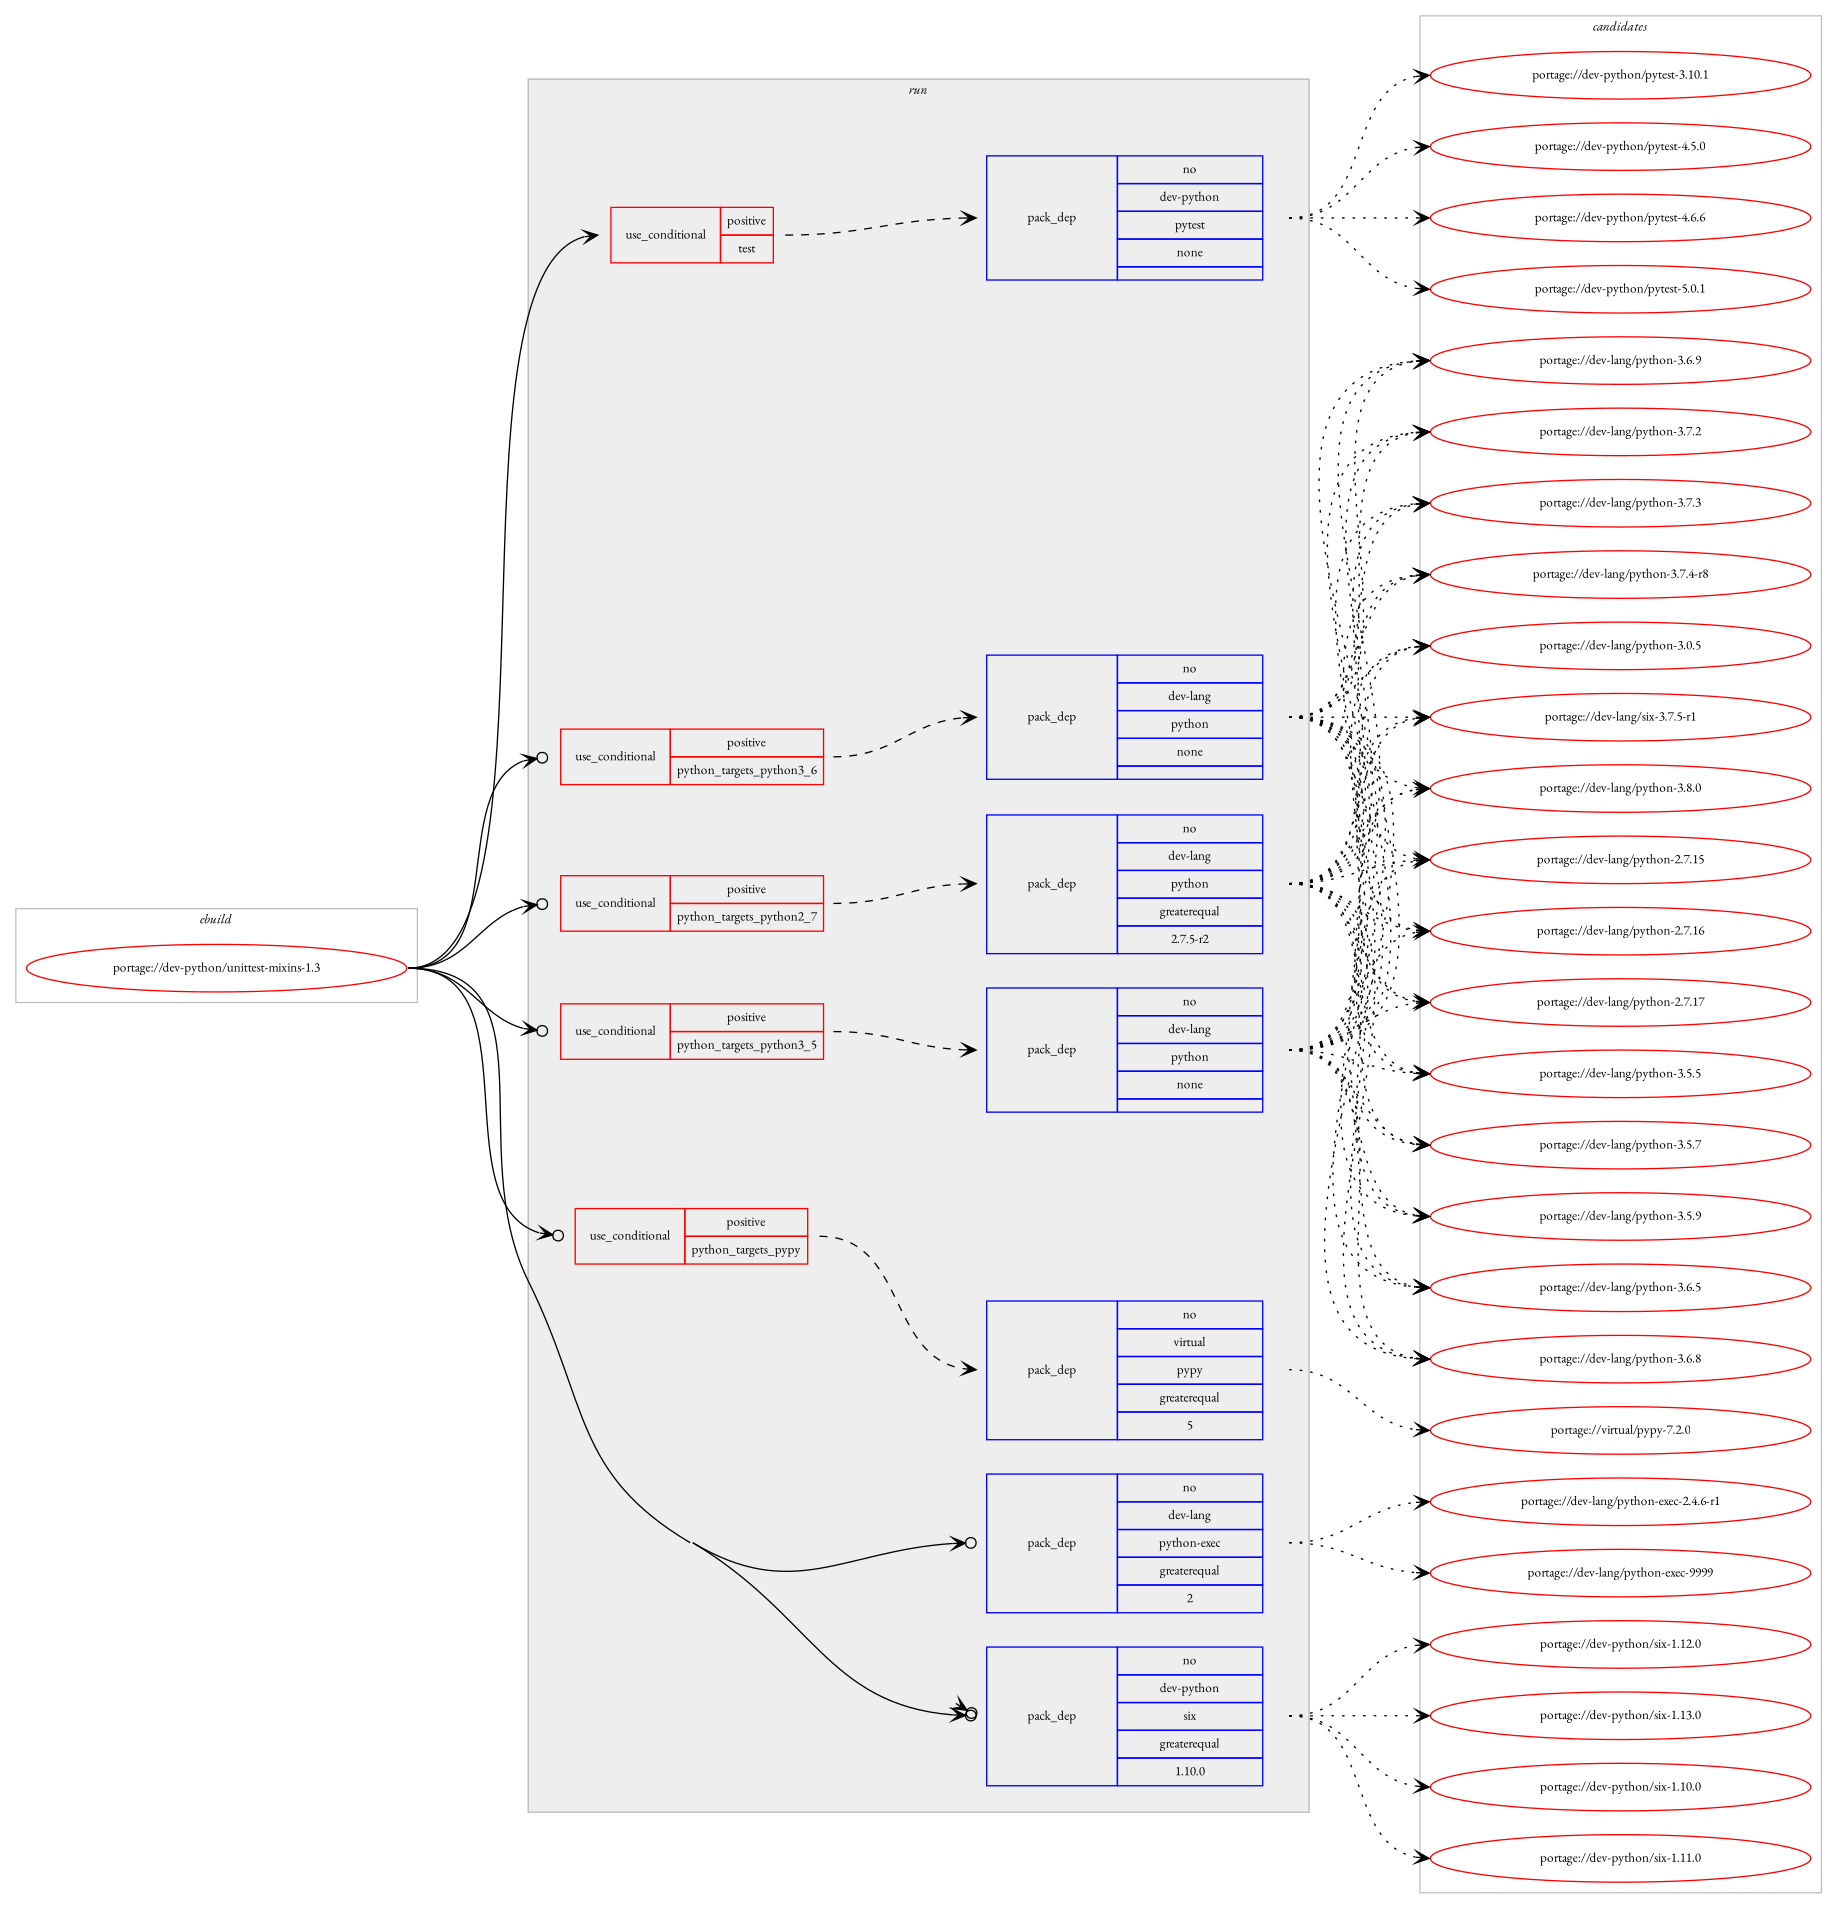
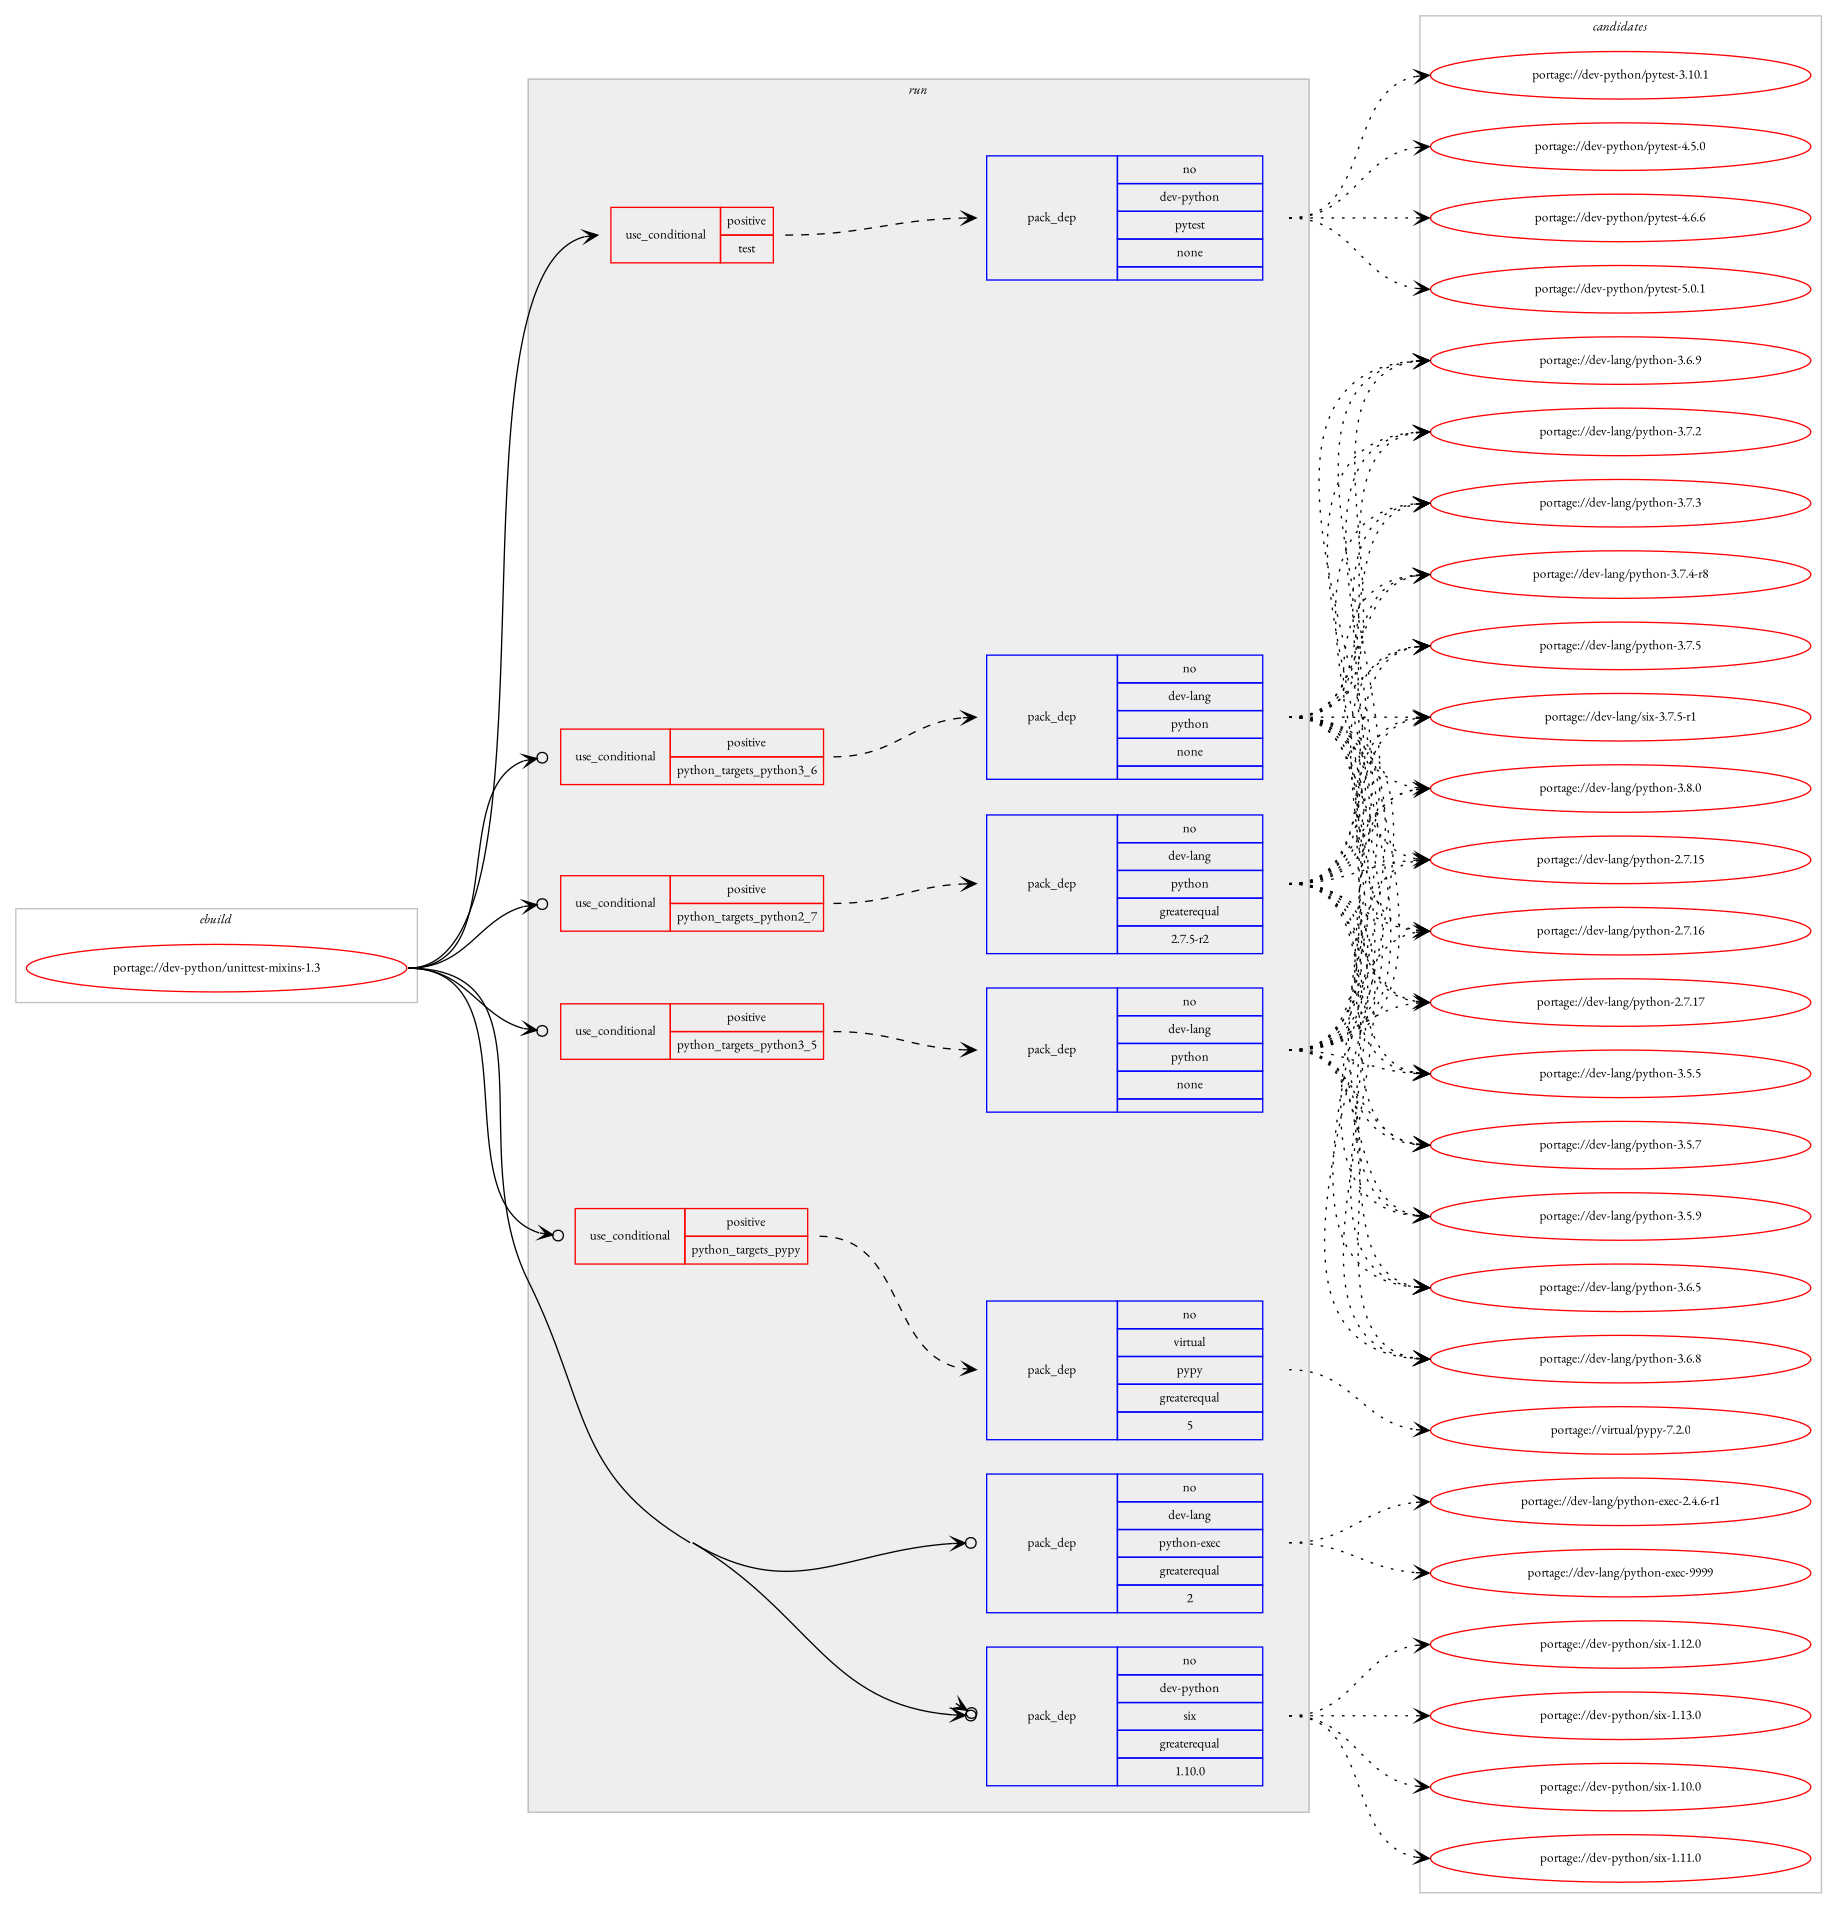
  digraph {
    compound=true
    concentrate=true
    fontname="EB Garamond"
    fontsize=10
    newrank=true
    rankdir=LR
    ranksep=1.5
    node [color=red fontname="EB Garamond" fontsize=10]
    edge [arrowhead=vee fontname="EB Garamond" headport=w style=dotted tailport=e weight=100]
    n1 [label="portage://dev-python/unittest-mixins-1.3" width=4]
    n2 [color=blue label=<<TABLE BORDER="0" CELLBORDER="1" CELLSPACING="0" CELLPADDING="4" WIDTH="220"><TR><TD ROWSPAN="6" CELLPADDING="30">pack_dep</TD></TR><TR><TD WIDTH="110">no</TD></TR><TR><TD>dev-python</TD></TR><TR><TD>pytest</TD></TR><TR><TD>none</TD></TR><TR><TD></TD></TR></TABLE>> shape=none]
    n3 [label=<<TABLE BORDER="0" CELLBORDER="1" CELLSPACING="0" CELLPADDING="4"><TR><TD ROWSPAN="3" CELLPADDING="10">use_conditional</TD></TR><TR><TD>positive</TD></TR><TR><TD>test</TD></TR></TABLE>> shape=none]
    n4 [color=blue label=<<TABLE BORDER="0" CELLBORDER="1" CELLSPACING="0" CELLPADDING="4" WIDTH="220"><TR><TD ROWSPAN="6" CELLPADDING="30">pack_dep</TD></TR><TR><TD WIDTH="110">no</TD></TR><TR><TD>virtual</TD></TR><TR><TD>pypy</TD></TR><TR><TD>greaterequal</TD></TR><TR><TD>5</TD></TR></TABLE>> shape=none]
    n5 [label=<<TABLE BORDER="0" CELLBORDER="1" CELLSPACING="0" CELLPADDING="4"><TR><TD ROWSPAN="3" CELLPADDING="10">use_conditional</TD></TR><TR><TD>positive</TD></TR><TR><TD>python_targets_pypy</TD></TR></TABLE>> shape=none]
    n6 [color=blue label=<<TABLE BORDER="0" CELLBORDER="1" CELLSPACING="0" CELLPADDING="4" WIDTH="220"><TR><TD ROWSPAN="6" CELLPADDING="30">pack_dep</TD></TR><TR><TD WIDTH="110">no</TD></TR><TR><TD>dev-lang</TD></TR><TR><TD>python</TD></TR><TR><TD>greaterequal</TD></TR><TR><TD>2.7.5-r2</TD></TR></TABLE>> shape=none]
    n7 [label=<<TABLE BORDER="0" CELLBORDER="1" CELLSPACING="0" CELLPADDING="4"><TR><TD ROWSPAN="3" CELLPADDING="10">use_conditional</TD></TR><TR><TD>positive</TD></TR><TR><TD>python_targets_python2_7</TD></TR></TABLE>> shape=none]
    n8 [color=blue label=<<TABLE BORDER="0" CELLBORDER="1" CELLSPACING="0" CELLPADDING="4" WIDTH="220"><TR><TD ROWSPAN="6" CELLPADDING="30">pack_dep</TD></TR><TR><TD WIDTH="110">no</TD></TR><TR><TD>dev-lang</TD></TR><TR><TD>python</TD></TR><TR><TD>none</TD></TR><TR><TD></TD></TR></TABLE>> shape=none]
    n9 [label=<<TABLE BORDER="0" CELLBORDER="1" CELLSPACING="0" CELLPADDING="4"><TR><TD ROWSPAN="3" CELLPADDING="10">use_conditional</TD></TR><TR><TD>positive</TD></TR><TR><TD>python_targets_python3_5</TD></TR></TABLE>> shape=none]
    n10 [color=blue label=<<TABLE BORDER="0" CELLBORDER="1" CELLSPACING="0" CELLPADDING="4" WIDTH="220"><TR><TD ROWSPAN="6" CELLPADDING="30">pack_dep</TD></TR><TR><TD WIDTH="110">no</TD></TR><TR><TD>dev-lang</TD></TR><TR><TD>python</TD></TR><TR><TD>none</TD></TR><TR><TD></TD></TR></TABLE>> shape=none]
    n11 [label=<<TABLE BORDER="0" CELLBORDER="1" CELLSPACING="0" CELLPADDING="4"><TR><TD ROWSPAN="3" CELLPADDING="10">use_conditional</TD></TR><TR><TD>positive</TD></TR><TR><TD>python_targets_python3_6</TD></TR></TABLE>> shape=none]
    n12 [color=blue label=<<TABLE BORDER="0" CELLBORDER="1" CELLSPACING="0" CELLPADDING="4" WIDTH="220"><TR><TD ROWSPAN="6" CELLPADDING="30">pack_dep</TD></TR><TR><TD WIDTH="110">no</TD></TR><TR><TD>dev-lang</TD></TR><TR><TD>python-exec</TD></TR><TR><TD>greaterequal</TD></TR><TR><TD>2</TD></TR></TABLE>> shape=none]
    n13 [color=blue label=<<TABLE BORDER="0" CELLBORDER="1" CELLSPACING="0" CELLPADDING="4" WIDTH="220"><TR><TD ROWSPAN="6" CELLPADDING="30">pack_dep</TD></TR><TR><TD WIDTH="110">no</TD></TR><TR><TD>dev-python</TD></TR><TR><TD>six</TD></TR><TR><TD>greaterequal</TD></TR><TR><TD>1.10.0</TD></TR></TABLE>> shape=none]
    n14 [label="portage://dev-python/pytest-3.10.1" width=4]
    n15 [label="portage://dev-python/pytest-4.5.0" width=4]
    n16 [label="portage://dev-python/pytest-4.6.6" width=4]
    n17 [label="portage://dev-python/pytest-5.0.1" width=4]
    n18 [label="portage://virtual/pypy-7.2.0" width=4]
    n19 [label="portage://dev-lang/python-2.7.15" width=4]
    n20 [label="portage://dev-lang/python-2.7.16" width=4]
    n21 [label="portage://dev-lang/python-2.7.17" width=4]
    n22 [label="portage://dev-lang/python-3.5.5" width=4]
    n23 [label="portage://dev-lang/python-3.5.7" width=4]
    n24 [label="portage://dev-lang/python-3.5.9" width=4]
    n25 [label="portage://dev-lang/python-3.6.5" width=4]
    n26 [label="portage://dev-lang/python-3.6.8" width=4]
    n27 [label="portage://dev-lang/python-3.6.9" width=4]
    n28 [label="portage://dev-lang/python-3.7.2" width=4]
    n29 [label="portage://dev-lang/python-3.7.3" width=4]
    n30 [label="portage://dev-lang/python-3.7.4-r8" width=4]
-   n31 [label="portage://dev-lang/python-3.0.5" width=4]
+   n31 [label="portage://dev-lang/python-3.7.5" width=4]
    n32 [label="portage://dev-lang/six-3.7.5-r1" width=4]
    n33 [label="portage://dev-lang/python-3.8.0" width=4]
    n34 [label="portage://dev-lang/python-exec-2.4.6-r1" width=4]
    n35 [label="portage://dev-lang/python-exec-9999" width=4]
    n36 [label="portage://dev-python/six-1.10.0" width=4]
    n37 [label="portage://dev-python/six-1.11.0" width=4]
    n38 [label="portage://dev-python/six-1.12.0" width=4]
    n39 [label="portage://dev-python/six-1.13.0" width=4]
    subgraph cluster_1 {
      color=gray
      label=<<i>ebuild</i>>
      rank=same
      n1
    }
    subgraph cluster_2 {
      color=gray
      label=<<i>dependencies</i>>
      subgraph cluster_3 {
        color=gray
        fillcolor="#eeeeee"
        label=<<i>compile</i>>
        style=filled
        subgraph sub_4 {
          color=gray
          fillcolor="#eeeeee"
          label=<<i>compile</i>>
          style=filled
          n3
          subgraph sub_5 {
            color=gray
            fillcolor="#eeeeee"
            label=<<i>compile</i>>
            style=filled
            n2
          }
        }
      }
      subgraph cluster_6 {
        color=gray
        fillcolor="#eeeeee"
        label=<<i>compile and run</i>>
        style=filled
        subgraph sub_7 {
          color=gray
          fillcolor="#eeeeee"
          label=<<i>compile and run</i>>
          style=filled
          n5
          subgraph sub_8 {
            color=gray
            fillcolor="#eeeeee"
            label=<<i>compile and run</i>>
            style=filled
            n4
          }
        }
        subgraph sub_9 {
          color=gray
          fillcolor="#eeeeee"
          label=<<i>compile and run</i>>
          style=filled
          n7
          subgraph sub_10 {
            color=gray
            fillcolor="#eeeeee"
            label=<<i>compile and run</i>>
            style=filled
            n6
          }
        }
        subgraph sub_11 {
          color=gray
          fillcolor="#eeeeee"
          label=<<i>compile and run</i>>
          style=filled
          n9
          subgraph sub_12 {
            color=gray
            fillcolor="#eeeeee"
            label=<<i>compile and run</i>>
            style=filled
            n8
          }
        }
        subgraph sub_13 {
          color=gray
          fillcolor="#eeeeee"
          label=<<i>compile and run</i>>
          style=filled
          n11
          subgraph sub_14 {
            color=gray
            fillcolor="#eeeeee"
            label=<<i>compile and run</i>>
            style=filled
            n10
          }
        }
        subgraph sub_15 {
          color=gray
          fillcolor="#eeeeee"
          label=<<i>compile and run</i>>
          style=filled
          n12
        }
        subgraph sub_16 {
          color=gray
          fillcolor="#eeeeee"
          label=<<i>compile and run</i>>
          style=filled
          n13
        }
      }
      subgraph cluster_17 {
        color=gray
        fillcolor="#eeeeee"
        label=<<i>run</i>>
        style=filled
      }
    }
    subgraph cluster_18 {
      color=gray
      label=<<i>candidates</i>>
      rank=same
      subgraph sub_19 {
        color=black
        label=<<i>candidates</i>>
        nodesep=1
        rank=same
        n14
        n15
        n16
        n17
      }
      subgraph sub_20 {
        color=black
        label=<<i>candidates</i>>
        nodesep=1
        rank=same
        n18
      }
      subgraph sub_21 {
        color=black
        label=<<i>candidates</i>>
        nodesep=1
        rank=same
        n19
        n20
        n21
        n22
        n23
        n24
        n25
        n26
        n27
        n28
        n29
        n30
        n31
        n32
        n33
      }
      subgraph sub_22 {
        color=black
        label=<<i>candidates</i>>
        nodesep=1
        rank=same
        n19
        n20
        n21
        n22
        n23
        n24
        n25
        n26
        n27
        n28
        n29
        n30
        n31
        n32
        n33
      }
      subgraph sub_23 {
        color=black
        label=<<i>candidates</i>>
        nodesep=1
        rank=same
        n19
        n20
        n21
        n22
        n23
        n24
        n25
        n26
        n27
        n28
        n29
        n30
        n31
        n32
        n33
      }
      subgraph sub_24 {
        color=black
        label=<<i>candidates</i>>
        nodesep=1
        rank=same
        n34
        n35
      }
      subgraph sub_25 {
        color=black
        label=<<i>candidates</i>>
        nodesep=1
        rank=same
        n36
        n37
        n38
        n39
      }
    }
    n1 -> n3 [style=solid weight=20]
    n1 -> n5 [arrowhead=odotvee style=solid weight=20]
    n1 -> n7 [arrowhead=odotvee style=solid weight=20]
    n1 -> n9 [arrowhead=odotvee style=solid weight=20]
    n1 -> n11 [arrowhead=odotvee style=solid weight=20]
    n1 -> n12 [arrowhead=odotvee style=solid weight=20]
    n1 -> n13 [arrowhead=odotvee style=solid weight=20]
    n2 -> n14
    n2 -> n15
    n2 -> n16
    n2 -> n17
    n3 -> n2 [style=dashed weight=20]
    n4 -> n18
    n5 -> n4 [style=dashed weight=20]
    n6 -> n19
    n6 -> n20
    n6 -> n21
    n6 -> n22
    n6 -> n23
    n6 -> n24
    n6 -> n25
    n6 -> n26
    n6 -> n27
    n6 -> n28
    n6 -> n29
    n6 -> n30
    n6 -> n31
    n6 -> n32
    n6 -> n33
    n7 -> n6 [style=dashed weight=20]
    n8 -> n19
    n8 -> n20
    n8 -> n21
    n8 -> n22
    n8 -> n23
    n8 -> n24
    n8 -> n25
    n8 -> n26
    n8 -> n27
    n8 -> n28
    n8 -> n29
    n8 -> n30
    n8 -> n31
    n8 -> n32
    n8 -> n33
    n9 -> n8 [style=dashed weight=20]
    n10 -> n19
    n10 -> n20
    n10 -> n21
    n10 -> n22
    n10 -> n23
    n10 -> n24
    n10 -> n25
    n10 -> n26
    n10 -> n27
    n10 -> n28
    n10 -> n29
    n10 -> n30
    n10 -> n31
    n10 -> n32
    n10 -> n33
    n11 -> n10 [style=dashed weight=20]
    n12 -> n34
    n12 -> n35
    n13 -> n36
    n13 -> n37
    n13 -> n38
    n13 -> n39
  }
